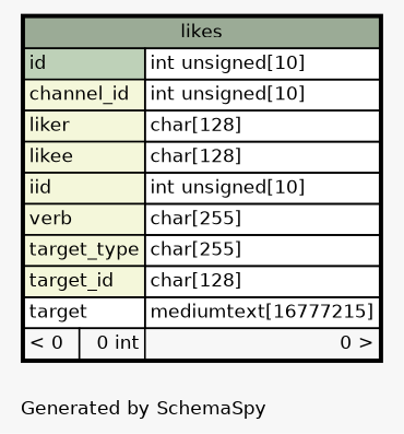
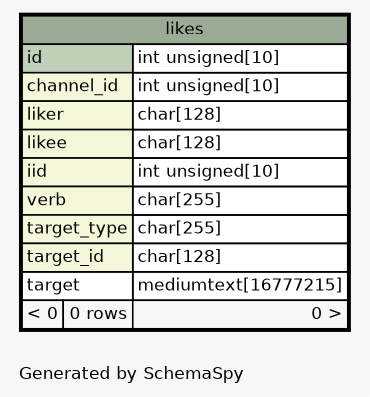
  digraph {
    bgcolor="#f7f7f7"
    fontname=Helvetica
    fontsize=11
    label="\nGenerated by SchemaSpy"
    labeljust=l
    nodesep=0.18
    rankdir=RL
    ranksep=0.46
-   n1 [fontname=Helvetica fontsize=11 label=<     <TABLE BORDER="2" CELLBORDER="1" CELLSPACING="0" BGCOLOR="#ffffff">       <TR><TD COLSPAN="3" BGCOLOR="#9bab96" ALIGN="CENTER">likes</TD></TR>       <TR><TD PORT="id" COLSPAN="2" BGCOLOR="#bed1b8" ALIGN="LEFT">id</TD><TD PORT="id.type" ALIGN="LEFT">int unsigned[10]</TD></TR>       <TR><TD PORT="channel_id" COLSPAN="2" BGCOLOR="#f4f7da" ALIGN="LEFT">channel_id</TD><TD PORT="channel_id.type" ALIGN="LEFT">int unsigned[10]</TD></TR>       <TR><TD PORT="liker" COLSPAN="2" BGCOLOR="#f4f7da" ALIGN="LEFT">liker</TD><TD PORT="liker.type" ALIGN="LEFT">char[128]</TD></TR>       <TR><TD PORT="likee" COLSPAN="2" BGCOLOR="#f4f7da" ALIGN="LEFT">likee</TD><TD PORT="likee.type" ALIGN="LEFT">char[128]</TD></TR>       <TR><TD PORT="iid" COLSPAN="2" BGCOLOR="#f4f7da" ALIGN="LEFT">iid</TD><TD PORT="iid.type" ALIGN="LEFT">int unsigned[10]</TD></TR>       <TR><TD PORT="verb" COLSPAN="2" BGCOLOR="#f4f7da" ALIGN="LEFT">verb</TD><TD PORT="verb.type" ALIGN="LEFT">char[255]</TD></TR>       <TR><TD PORT="target_type" COLSPAN="2" BGCOLOR="#f4f7da" ALIGN="LEFT">target_type</TD><TD PORT="target_type.type" ALIGN="LEFT">char[255]</TD></TR>       <TR><TD PORT="target_id" COLSPAN="2" BGCOLOR="#f4f7da" ALIGN="LEFT">target_id</TD><TD PORT="target_id.type" ALIGN="LEFT">char[128]</TD></TR>       <TR><TD PORT="target" COLSPAN="2" ALIGN="LEFT">target</TD><TD PORT="target.type" ALIGN="LEFT">mediumtext[16777215]</TD></TR>       <TR><TD ALIGN="LEFT" BGCOLOR="#f7f7f7">&lt; 0</TD><TD ALIGN="RIGHT" BGCOLOR="#f7f7f7">0 int</TD><TD ALIGN="RIGHT" BGCOLOR="#f7f7f7">0 &gt;</TD></TR>     </TABLE>> shape=plaintext]
+   n1 [fontname=Helvetica fontsize=11 label=<     <TABLE BORDER="2" CELLBORDER="1" CELLSPACING="0" BGCOLOR="#ffffff">       <TR><TD COLSPAN="3" BGCOLOR="#9bab96" ALIGN="CENTER">likes</TD></TR>       <TR><TD PORT="id" COLSPAN="2" BGCOLOR="#bed1b8" ALIGN="LEFT">id</TD><TD PORT="id.type" ALIGN="LEFT">int unsigned[10]</TD></TR>       <TR><TD PORT="channel_id" COLSPAN="2" BGCOLOR="#f4f7da" ALIGN="LEFT">channel_id</TD><TD PORT="channel_id.type" ALIGN="LEFT">int unsigned[10]</TD></TR>       <TR><TD PORT="liker" COLSPAN="2" BGCOLOR="#f4f7da" ALIGN="LEFT">liker</TD><TD PORT="liker.type" ALIGN="LEFT">char[128]</TD></TR>       <TR><TD PORT="likee" COLSPAN="2" BGCOLOR="#f4f7da" ALIGN="LEFT">likee</TD><TD PORT="likee.type" ALIGN="LEFT">char[128]</TD></TR>       <TR><TD PORT="iid" COLSPAN="2" BGCOLOR="#f4f7da" ALIGN="LEFT">iid</TD><TD PORT="iid.type" ALIGN="LEFT">int unsigned[10]</TD></TR>       <TR><TD PORT="verb" COLSPAN="2" BGCOLOR="#f4f7da" ALIGN="LEFT">verb</TD><TD PORT="verb.type" ALIGN="LEFT">char[255]</TD></TR>       <TR><TD PORT="target_type" COLSPAN="2" BGCOLOR="#f4f7da" ALIGN="LEFT">target_type</TD><TD PORT="target_type.type" ALIGN="LEFT">char[255]</TD></TR>       <TR><TD PORT="target_id" COLSPAN="2" BGCOLOR="#f4f7da" ALIGN="LEFT">target_id</TD><TD PORT="target_id.type" ALIGN="LEFT">char[128]</TD></TR>       <TR><TD PORT="target" COLSPAN="2" ALIGN="LEFT">target</TD><TD PORT="target.type" ALIGN="LEFT">mediumtext[16777215]</TD></TR>       <TR><TD ALIGN="LEFT" BGCOLOR="#f7f7f7">&lt; 0</TD><TD ALIGN="RIGHT" BGCOLOR="#f7f7f7">0 rows</TD><TD ALIGN="RIGHT" BGCOLOR="#f7f7f7">0 &gt;</TD></TR>     </TABLE>> shape=plaintext]
  }
